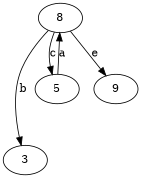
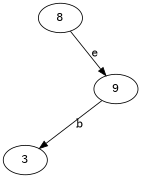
  strict digraph {
    n1 [label=8]
    3
-   5
    9
-   n1 -> 3 [label=b]
-   n1 -> 5 [label=c]
+   9 -> 3 [label=b]
    n1 -> 9 [label=e]
-   5 -> n1 [label=a]
  }
